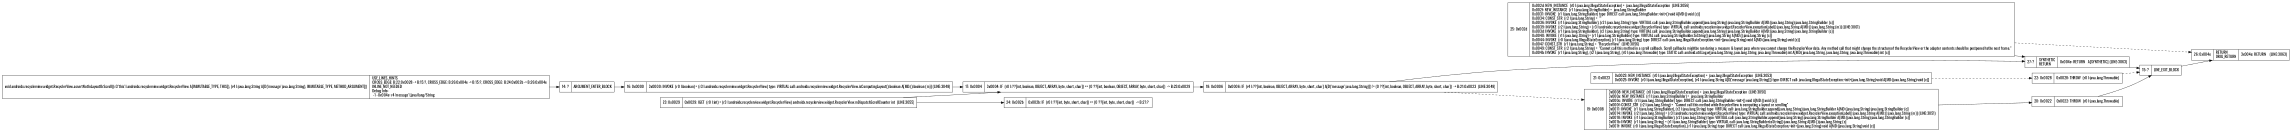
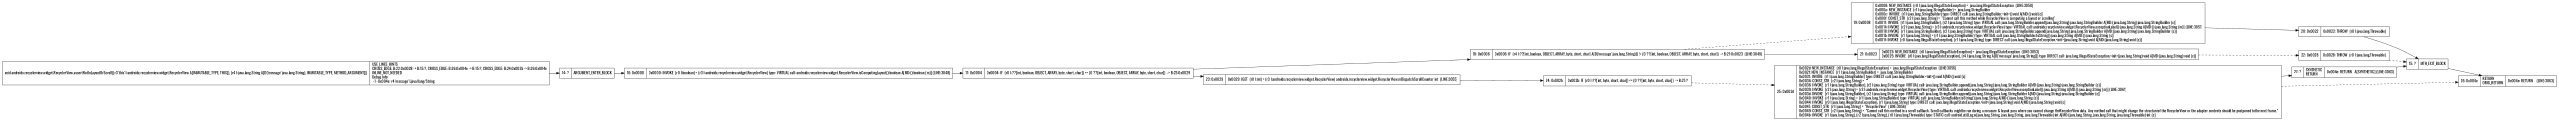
  digraph {
    fontname=Oswald
    rankdir=LR
    node [fontname=Oswald shape=record]
    edge [fontname=Oswald]
    n1 [label="{14\:\ ?|ARGUMENT_ENTER_BLOCK\l}"]
    n2 [label="{16\:\ 0x0000|0x0000: INVOKE  (r0 I:boolean) = (r3 I:androidx.recyclerview.widget.RecyclerView) type: VIRTUAL call: androidx.recyclerview.widget.RecyclerView.isComputingLayout():boolean A[MD:():boolean (m)] (LINE:3048)\l}"]
    n3 [label="{17\:\ 0x0004|0x0004: IF  (r0 I:??[int, boolean, OBJECT, ARRAY, byte, short, char]) == (0 ??[int, boolean, OBJECT, ARRAY, byte, short, char])  \-\> B:23:0x0029 \l}"]
    n4 [label="{18\:\ 0x0006|0x0006: IF  (r4 I:??[int, boolean, OBJECT, ARRAY, byte, short, char] A[D('message' java.lang.String)]) != (0 ??[int, boolean, OBJECT, ARRAY, byte, short, char])  \-\> B:21:0x0023  (LINE:3049)\l}"]
    n5 [label="{23\:\ 0x0029|0x0029: IGET  (r0 I:int) = (r3 I:androidx.recyclerview.widget.RecyclerView) androidx.recyclerview.widget.RecyclerView.mDispatchScrollCounter int  (LINE:3055)\l}"]
    n6 [label="{19\:\ 0x0008|0x0008: NEW_INSTANCE  (r0 I:java.lang.IllegalStateException) =  java.lang.IllegalStateException  (LINE:3050)\l0x000a: NEW_INSTANCE  (r1 I:java.lang.StringBuilder) =  java.lang.StringBuilder \l0x000c: INVOKE  (r1 I:java.lang.StringBuilder) type: DIRECT call: java.lang.StringBuilder.\<init\>():void A[MD:():void (c)]\l0x000f: CONST_STR  (r2 I:java.lang.String) =  \"Cannot call this method while RecyclerView is computing a layout or scrolling\" \l0x0011: INVOKE  (r1 I:java.lang.StringBuilder), (r2 I:java.lang.String) type: VIRTUAL call: java.lang.StringBuilder.append(java.lang.String):java.lang.StringBuilder A[MD:(java.lang.String):java.lang.StringBuilder (c)]\l0x0014: INVOKE  (r2 I:java.lang.String) = (r3 I:androidx.recyclerview.widget.RecyclerView) type: VIRTUAL call: androidx.recyclerview.widget.RecyclerView.exceptionLabel():java.lang.String A[MD:():java.lang.String (m)] (LINE:3051)\l0x0018: INVOKE  (r1 I:java.lang.StringBuilder), (r2 I:java.lang.String) type: VIRTUAL call: java.lang.StringBuilder.append(java.lang.String):java.lang.StringBuilder A[MD:(java.lang.String):java.lang.StringBuilder (c)]\l0x001b: INVOKE  (r1 I:java.lang.String) = (r1 I:java.lang.StringBuilder) type: VIRTUAL call: java.lang.StringBuilder.toString():java.lang.String A[MD:():java.lang.String (c)]\l0x001f: INVOKE  (r0 I:java.lang.IllegalStateException), (r1 I:java.lang.String) type: DIRECT call: java.lang.IllegalStateException.\<init\>(java.lang.String):void A[MD:(java.lang.String):void (c)]\l}"]
    n7 [label="{21\:\ 0x0023|0x0023: NEW_INSTANCE  (r0 I:java.lang.IllegalStateException) =  java.lang.IllegalStateException  (LINE:3053)\l0x0025: INVOKE  (r0 I:java.lang.IllegalStateException), (r4 I:java.lang.String A[D('message' java.lang.String)]) type: DIRECT call: java.lang.IllegalStateException.\<init\>(java.lang.String):void A[MD:(java.lang.String):void (c)]\l}"]
    n8 [label="{24\:\ 0x002b|0x002b: IF  (r0 I:??[int, byte, short, char]) \<= (0 ??[int, byte, short, char])  \-\> B:27:? \l}"]
    n9 [label="{20\:\ 0x0022|0x0022: THROW  (r0 I:java.lang.Throwable) \l}"]
    n10 [label="{22\:\ 0x0028|0x0028: THROW  (r0 I:java.lang.Throwable) \l}"]
-   n11 [label="{15\:\ ?|LINE_EXIT_BLOCK\l}"]
-   n12 [label="{26\:\ 0x004e|RETURN\lORIG_RETURN\l|3x004e: RETURN    (LINE:3063)\l}"]
+   n11 [label="{15\:\ ?|MTH_EXIT_BLOCK\l}"]
+   n12 [label="{26\:\ 0x004e|RETURN\lORIG_RETURN\l|0x004e: RETURN    (LINE:3063)\l}"]
    n13 [label="{25\:\ 0x002d|0x002d: NEW_INSTANCE  (r0 I:java.lang.IllegalStateException) =  java.lang.IllegalStateException  (LINE:3056)\l0x002f: NEW_INSTANCE  (r1 I:java.lang.StringBuilder) =  java.lang.StringBuilder \l0x0031: INVOKE  (r1 I:java.lang.StringBuilder) type: DIRECT call: java.lang.StringBuilder.\<init\>():void A[MD:():void (c)]\l0x0034: CONST_STR  (r2 I:java.lang.String) =  \"\" \l0x0036: INVOKE  (r1 I:java.lang.StringBuilder), (r2 I:java.lang.String) type: VIRTUAL call: java.lang.StringBuilder.append(java.lang.String):java.lang.StringBuilder A[MD:(java.lang.String):java.lang.StringBuilder (c)]\l0x0039: INVOKE  (r2 I:java.lang.String) = (r3 I:androidx.recyclerview.widget.RecyclerView) type: VIRTUAL call: androidx.recyclerview.widget.RecyclerView.exceptionLabel():java.lang.String A[MD:():java.lang.String (m)] (LINE:3061)\l0x003d: INVOKE  (r1 I:java.lang.StringBuilder), (r2 I:java.lang.String) type: VIRTUAL call: java.lang.StringBuilder.append(java.lang.String):java.lang.StringBuilder A[MD:(java.lang.String):java.lang.StringBuilder (c)]\l0x0040: INVOKE  (r1 I:java.lang.String) = (r1 I:java.lang.StringBuilder) type: VIRTUAL call: java.lang.StringBuilder.toString():java.lang.String A[MD:():java.lang.String (c)]\l0x0044: INVOKE  (r0 I:java.lang.IllegalStateException), (r1 I:java.lang.String) type: DIRECT call: java.lang.IllegalStateException.\<init\>(java.lang.String):void A[MD:(java.lang.String):void (c)]\l0x0047: CONST_STR  (r1 I:java.lang.String) =  \"RecyclerView\"  (LINE:3056)\l0x0049: CONST_STR  (r2 I:java.lang.String) =  \"Cannot call this method in a scroll callback. Scroll callbacks mightbe run during a measure & layout pass where you cannot change theRecyclerView data. Any method call that might change the structureof the RecyclerView or the adapter contents should be postponed tothe next frame.\" \l0x004b: INVOKE  (r1 I:java.lang.String), (r2 I:java.lang.String), (r0 I:java.lang.Throwable) type: STATIC call: android.util.Log.w(java.lang.String, java.lang.String, java.lang.Throwable):int A[MD:(java.lang.String, java.lang.String, java.lang.Throwable):int (c)]\l}"]
    n14 [label="{27\:\ ?|SYNTHETIC\lRETURN\l|0x004e: RETURN   A[SYNTHETIC] (LINE:3063)\l}"]
    n15 [label="{void androidx.recyclerview.widget.RecyclerView.assertNotInLayoutOrScroll((r3 'this' I:androidx.recyclerview.widget.RecyclerView A[IMMUTABLE_TYPE, THIS]), (r4 I:java.lang.String A[D('message' java.lang.String), IMMUTABLE_TYPE, METHOD_ARGUMENT]))  | USE_LINES_HINTS\lCROSS_EDGE: B:22:0x0028 \-\> B:15:?, CROSS_EDGE: B:26:0x004e \-\> B:15:?, CROSS_EDGE: B:24:0x002b \-\> B:26:0x004e\lINLINE_NOT_NEEDED\lDebug Info:\l  \-1 \-0x004e: r4 'message' Ljava\/lang\/String;\l}"]
    n1 -> n2
    n2 -> n3
    n3 -> n4 [style=solid]
-   n5 -> n3
+   n3 -> n5
    n4 -> n6 [style=dashed]
-   n4 -> n14
+   n4 -> n7
    n5 -> n8
    n6 -> n9
    n7 -> n10 [style=dashed]
+   n8 -> n13 [style=dashed]
    n9 -> n11
    n10 -> n11 [style=dashed]
    n11 -> n12
    n13 -> n12 [style=dashed]
    n13 -> n14
    n14 -> n11
    n15 -> n1
  }
